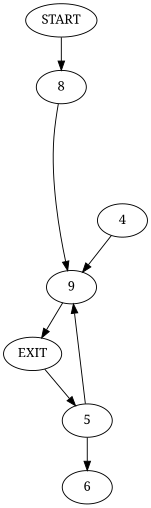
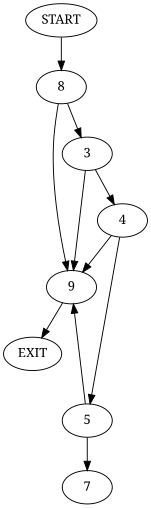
  digraph {
    fontname="Noto Serif"
    node [fontname="Noto Serif"]
    edge [fontname="Noto Serif"]
    n1 [label=START]
    n2 [label=8]
    n3 [label=9]
+   3
    n5 [label=EXIT]
    4
    5
-   6
+   6 [label=7]
    n1 -> n2
    n2 -> n3
+   n2 -> 3
    n3 -> n5
+   3 -> n3
+   3 -> 4
    4 -> n3
-   n5 -> 5
+   4 -> 5
    5 -> n3
    5 -> 6
  }
